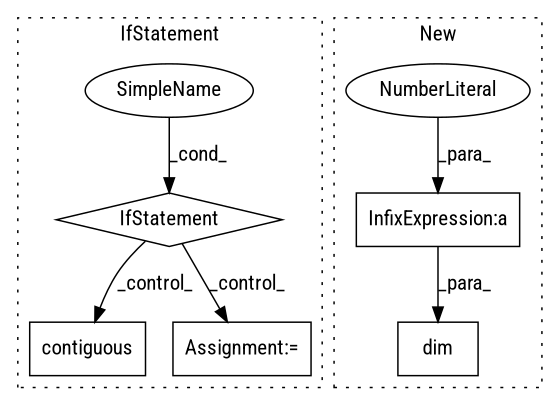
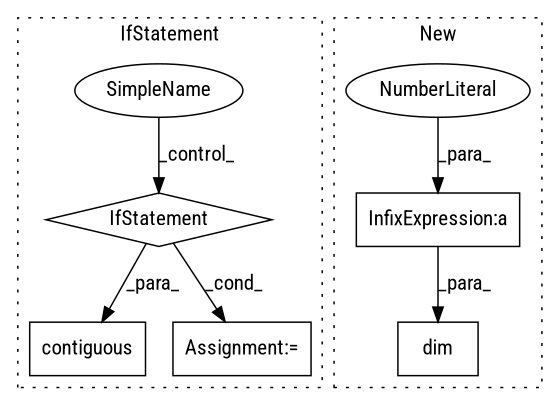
  digraph {
    fontname="Roboto Condensed"
    node [a=32 fontname="Roboto Condensed" l=1 shape=box]
    edge [fontname="Roboto Condensed"]
    n1 [l=12 label=contiguous s=32802]
    n2 [a=25 l="4,2" label=IfStatement s="32610,32636" shape=diamond]
    n3 [a=42 label=SimpleName shape=ellipse l=""]
    n4 [a=7 label="Assignment:=" s=32754]
    n5 [l=5 label=dim s=30378]
    n6 [a=27 l=3 label="InfixExpression:a" s=30383]
    n7 [a=34 label=NumberLiteral s=30386 shape=ellipse]
    subgraph cluster_1 {
      label=IfStatement
      style=dotted
      n1
      n2
      n3
      n4
    }
    subgraph cluster_2 {
      label=New
      style=dotted
      n5
      n6
      n7
    }
-   n2 -> n1 [label=_control_]
-   n2 -> n4 [label=_control_]
-   n3 -> n2 [label=_cond_]
+   n2 -> n1 [label=_para_]
+   n2 -> n4 [label=_cond_]
+   n3 -> n2 [label=_control_]
    n6 -> n5 [label=_para_]
    n7 -> n6 [label=_para_]
  }
